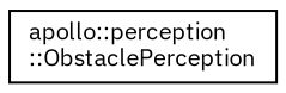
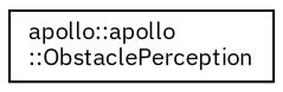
  digraph {
    rankdir=LR
    fontname="IBM Plex Sans"
-   n1 [color=black fillcolor=white fontname="IBM Plex Sans" fontsize=10 height=0.2 label="apollo::perception\l::ObstaclePerception" shape=record style=filled width=0.4]
+   n1 [color=black fillcolor=white fontname="IBM Plex Sans" fontsize=10 height=0.2 label="apollo::apollo\l::ObstaclePerception" shape=record style=filled width=0.4]
  }
